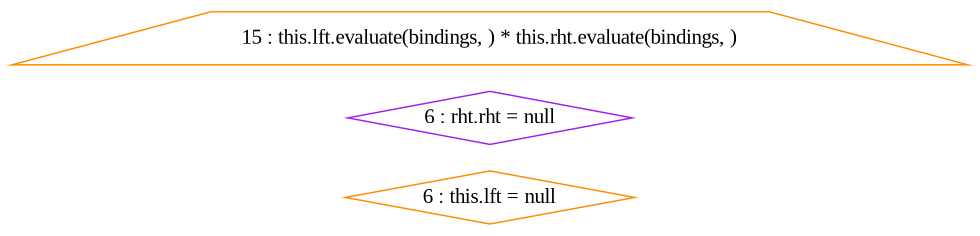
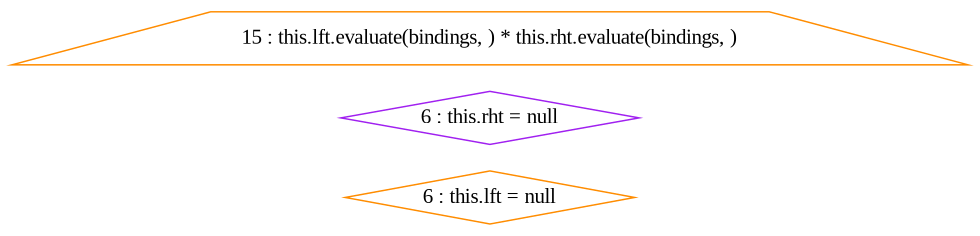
  digraph {
    rankdir=LR
    fontname="Liberation Serif"
    node [color=darkorange shape=diamond fontname="Liberation Serif"]
    "6 : this.lft = null"
-   "6 : this.rht = null" [color=purple label="6 : rht.rht = null"]
+   "6 : this.rht = null" [color=purple]
    "15 : this.lft.evaluate(bindings, ) * this.rht.evaluate(bindings, )" [shape=trapezium]
  }
